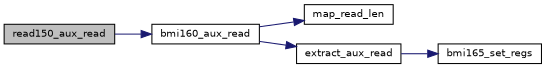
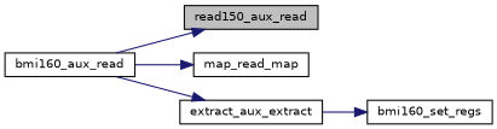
  digraph {
    rankdir=LR
    node [color=black fillcolor=white fontname=Helvetica fontsize=10 shape=record style=filled]
    edge [color=midnightblue fontname=Helvetica fontsize=10 labelfontname=Helvetica labelfontsize=10 style=solid]
    n1 [fillcolor=grey75 fontcolor=black height=0.2 label=read150_aux_read width=0.4]
    n2 [height=0.2 label=bmi160_aux_read width=0.4]
-   n3 [height=0.2 label=map_read_len width=0.4]
-   n4 [height=0.2 label=extract_aux_read width=0.4]
-   n5 [height=0.2 label=bmi165_set_regs width=0.4]
-   n1 -> n2
+   n3 [height=0.2 label=map_read_map width=0.4]
+   n4 [height=0.2 label=extract_aux_extract width=0.4]
+   n5 [height=0.2 label=bmi160_set_regs width=0.4]
+   n2 -> n1
    n2 -> n3
    n2 -> n4
    n4 -> n5
  }
